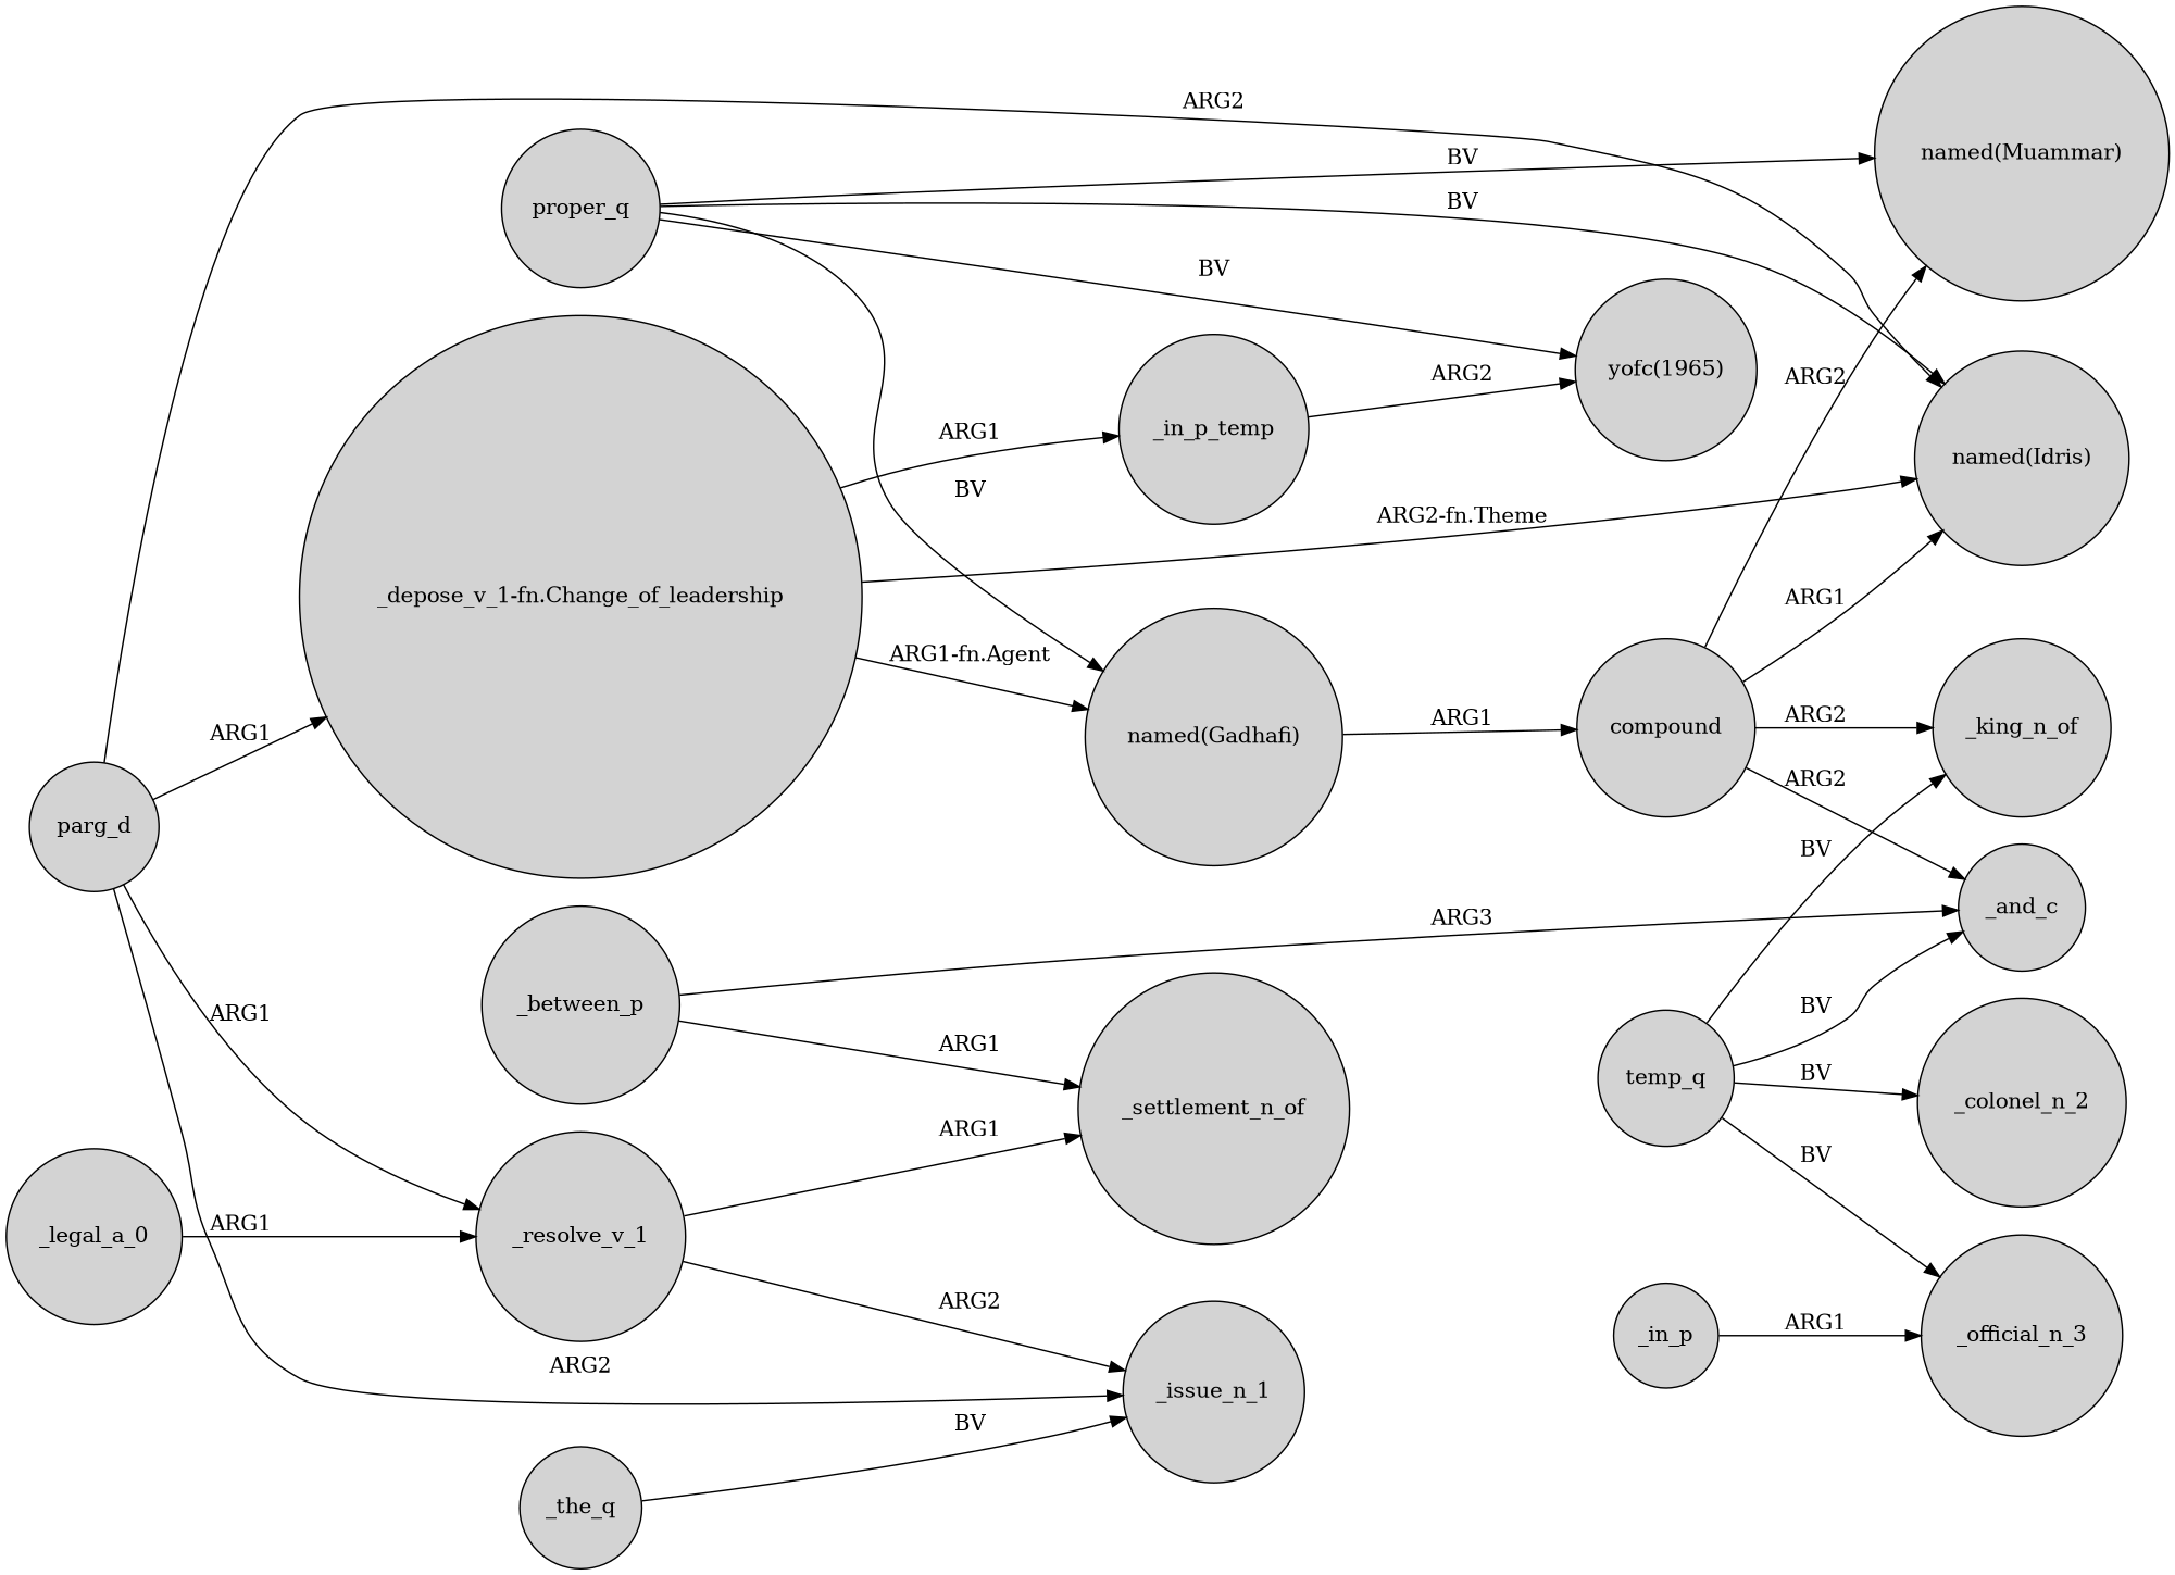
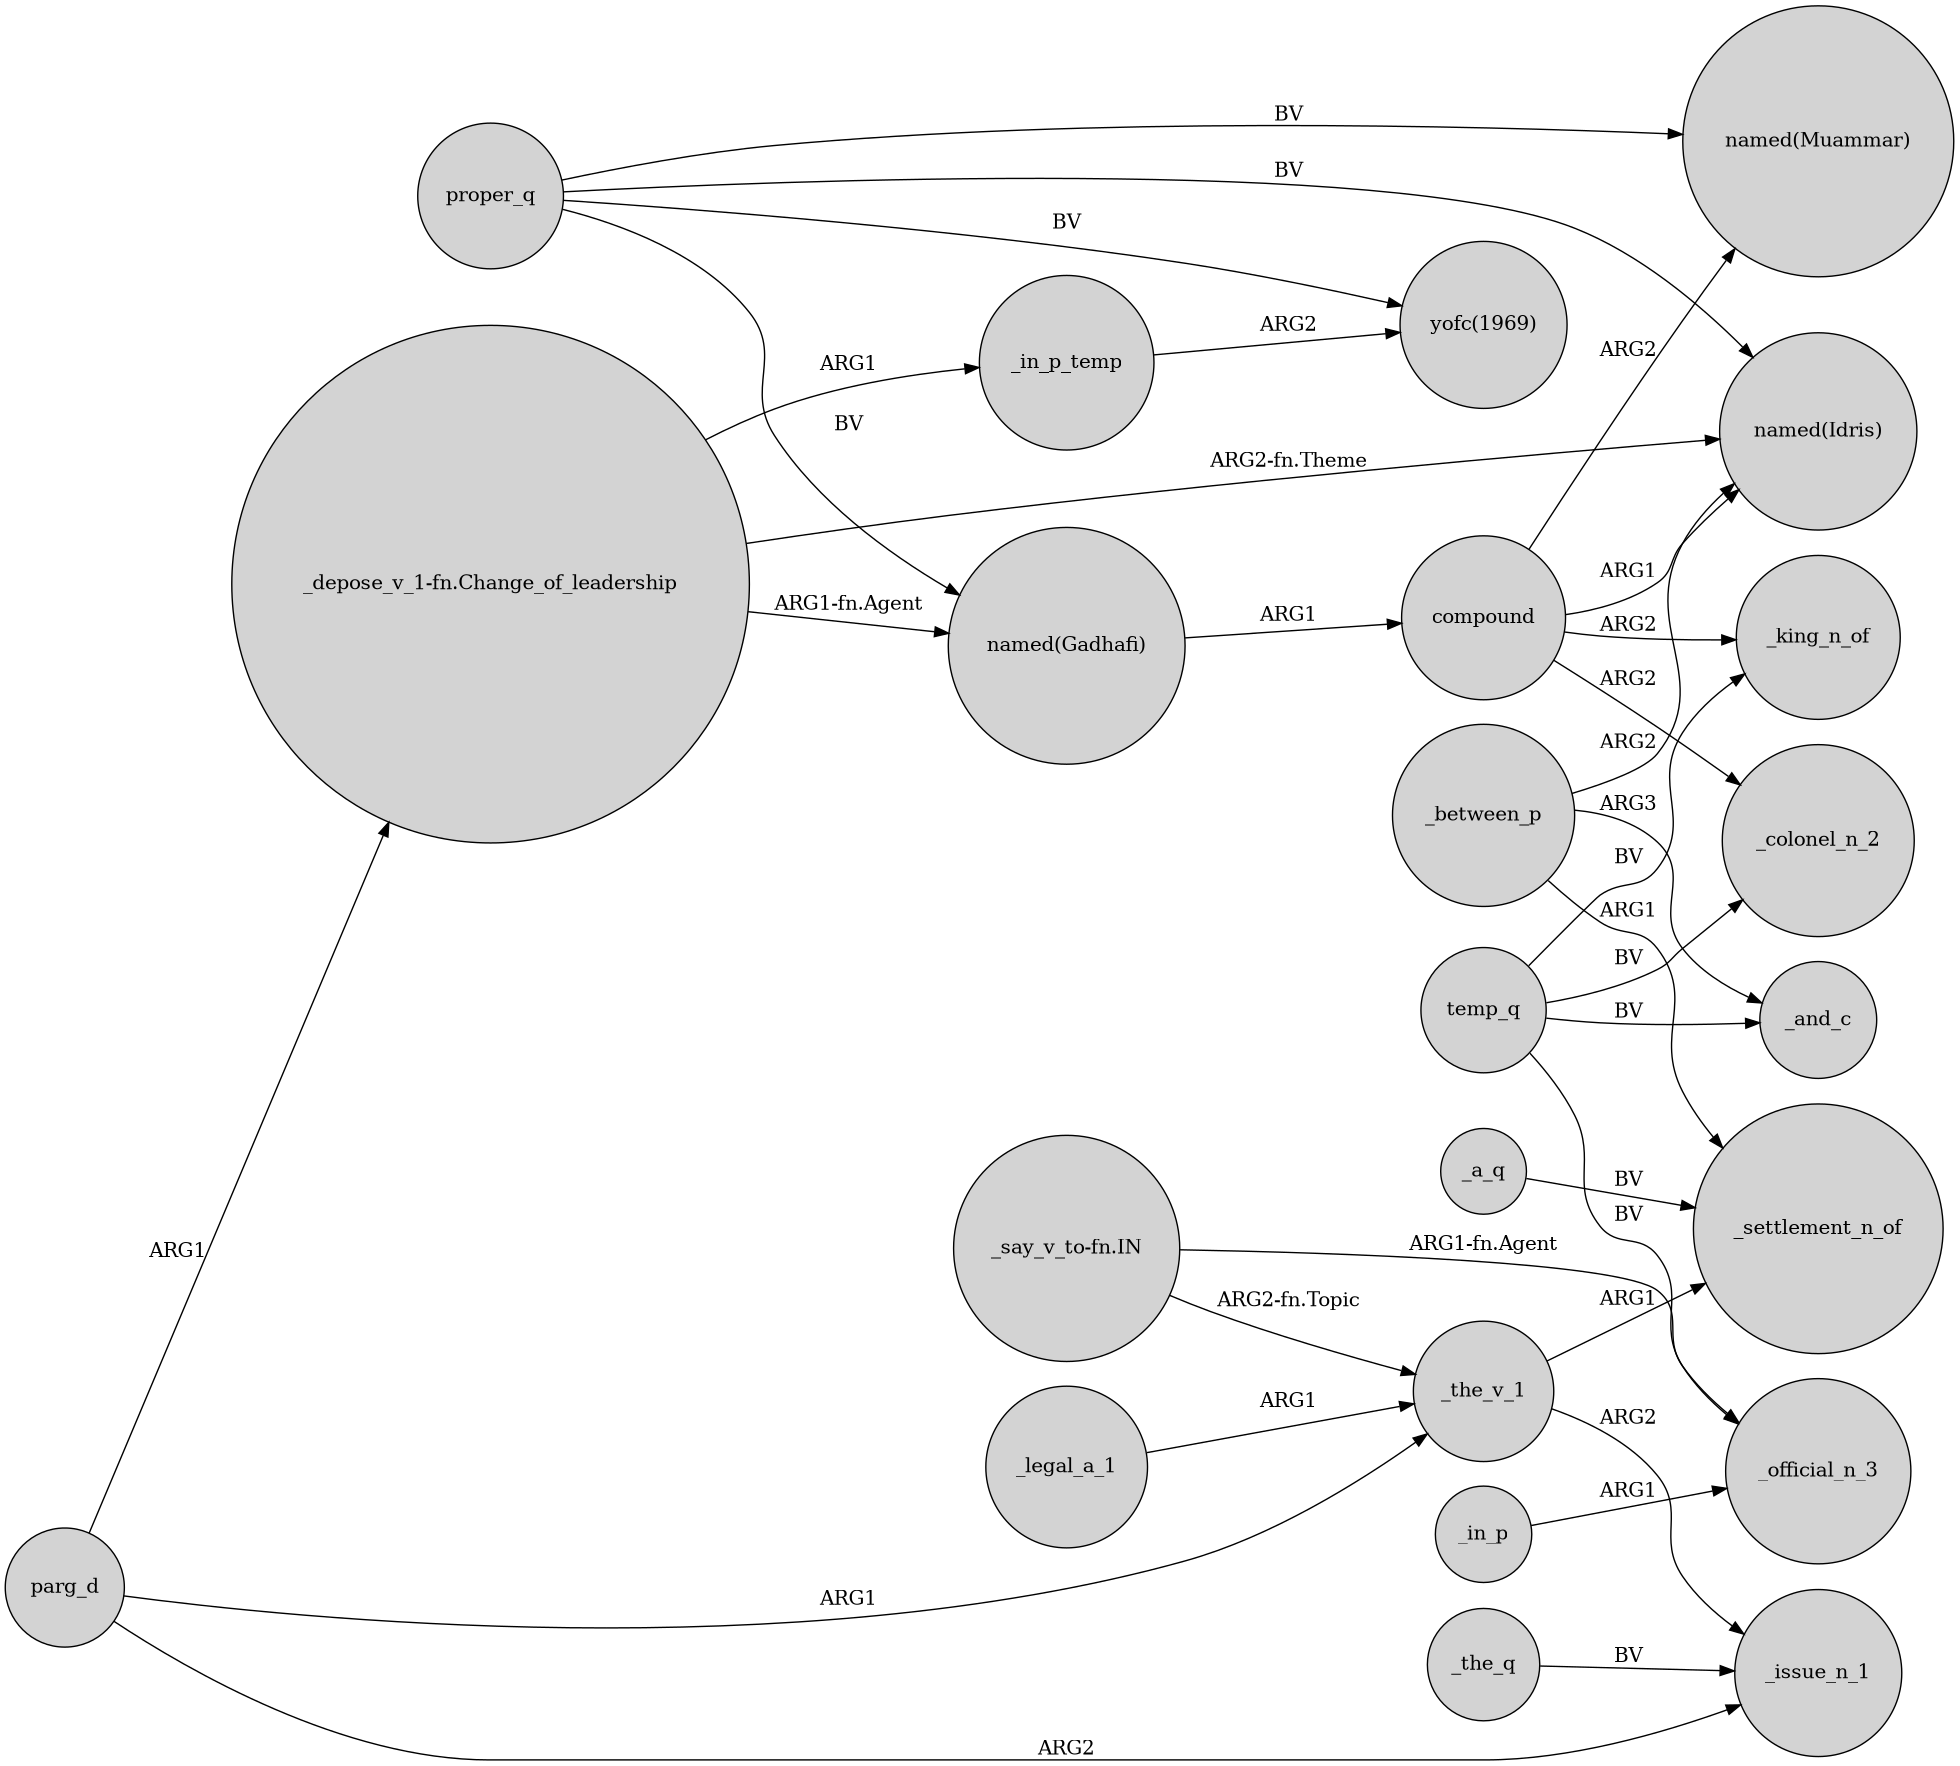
  digraph {
    rankdir=LR
    node [shape=circle style=filled]
    proper_q
    "named(Idris)"
    "named(Gadhafi)"
-   "yofc(1969)" [label="yofc(1965)"]
+   "yofc(1969)"
    "named(Muammar)"
    compound
    _king_n_of
    n8 [label=_colonel_n_2]
    _between_p
    _settlement_n_of
    _and_c
-   _resolve_v_1
+   _resolve_v_1 [label=_the_v_1]
    _issue_n_1
+   _a_q
+   "_say_v_to-fn.IN"
    n16 [label=_official_n_3]
    parg_d
    "_depose_v_1-fn.Change_of_leadership"
    _in_p_temp
    _the_q
    _in_p
    n22 [label=temp_q]
-   _legal_a_1 [label=_legal_a_0]
+   _legal_a_1
    proper_q -> "named(Idris)" [label=BV]
    proper_q -> "named(Gadhafi)" [label=BV]
    proper_q -> "yofc(1969)" [label=BV]
    proper_q -> "named(Muammar)" [label=BV]
    "named(Gadhafi)" -> compound [label=ARG1]
    compound -> "named(Idris)" [label=ARG1]
    compound -> "named(Muammar)" [label=ARG2]
    compound -> _king_n_of [label=ARG2]
-   compound -> _and_c [label=ARG2]
+   compound -> n8 [label=ARG2]
    _between_p -> _settlement_n_of [label=ARG1]
    _between_p -> _and_c [label=ARG3]
    _resolve_v_1 -> _settlement_n_of [label=ARG1]
    _resolve_v_1 -> _issue_n_1 [label=ARG2]
-   parg_d -> "named(Idris)" [label=ARG2]
+   _a_q -> _settlement_n_of [label=BV]
+   "_say_v_to-fn.IN" -> _resolve_v_1 [label="ARG2-fn.Topic"]
+   "_say_v_to-fn.IN" -> n16 [label="ARG1-fn.Agent"]
+   _between_p -> "named(Idris)" [label=ARG2]
    parg_d -> _resolve_v_1 [label=ARG1]
    parg_d -> _issue_n_1 [label=ARG2]
    parg_d -> "_depose_v_1-fn.Change_of_leadership" [label=ARG1]
    "_depose_v_1-fn.Change_of_leadership" -> "named(Idris)" [label="ARG2-fn.Theme"]
    "_depose_v_1-fn.Change_of_leadership" -> "named(Gadhafi)" [label="ARG1-fn.Agent"]
    "_depose_v_1-fn.Change_of_leadership" -> _in_p_temp [label=ARG1]
    _in_p_temp -> "yofc(1969)" [label=ARG2]
    _the_q -> _issue_n_1 [label=BV]
    _in_p -> n16 [label=ARG1]
    n22 -> _king_n_of [label=BV]
    n22 -> n8 [label=BV]
    n22 -> _and_c [label=BV]
    n22 -> n16 [label=BV]
    _legal_a_1 -> _resolve_v_1 [label=ARG1]
  }
